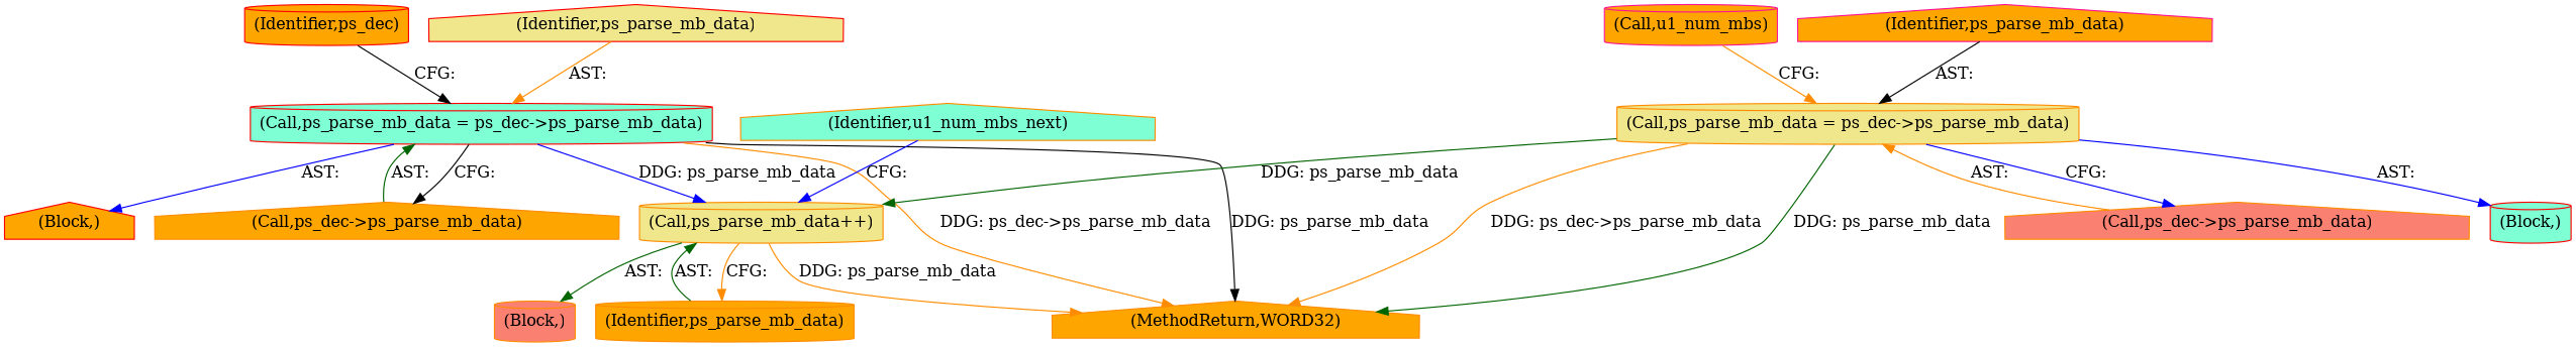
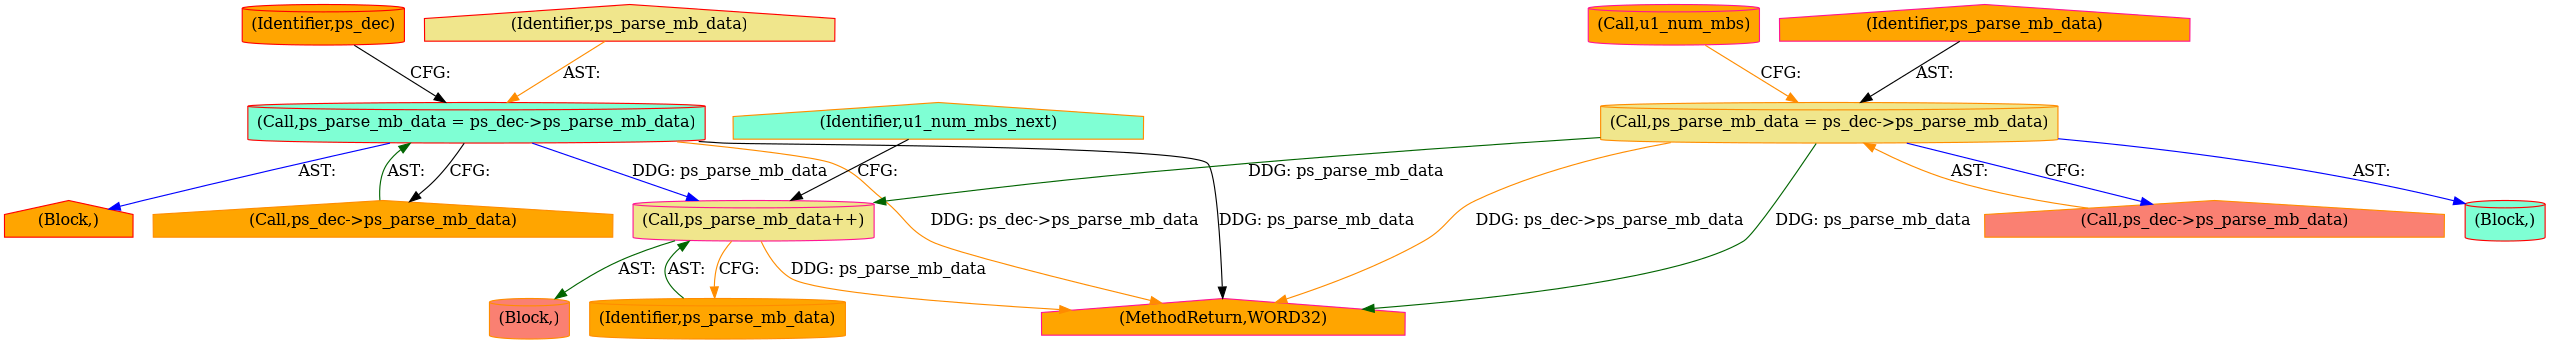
  digraph {
    node [color=darkorange fillcolor=orange shape=cylinder style=filled]
    edge [color=darkorange]
-   n1 [fillcolor=khaki label="(Call,ps_parse_mb_data++)"]
+   n1 [color=deeppink fillcolor=khaki label="(Call,ps_parse_mb_data++)"]
    n2 [fillcolor=salmon label="(Block,)"]
    n3 [label="(Identifier,ps_parse_mb_data)"]
-   n4 [label="(MethodReturn,WORD32)" shape=house]
+   n4 [color=deeppink label="(MethodReturn,WORD32)" shape=house]
    n5 [color=red fillcolor=aquamarine label="(Call,ps_parse_mb_data = ps_dec->ps_parse_mb_data)"]
    n6 [label="(Call,ps_dec->ps_parse_mb_data)" shape=house]
    n7 [color=red label="(Block,)" shape=house]
    n8 [fillcolor=khaki label="(Call,ps_parse_mb_data = ps_dec->ps_parse_mb_data)"]
    n9 [fillcolor=salmon label="(Call,ps_dec->ps_parse_mb_data)" shape=house]
    n10 [color=red fillcolor=aquamarine label="(Block,)"]
    n11 [color=deeppink label="(Call,u1_num_mbs)"]
    n12 [fillcolor=aquamarine label="(Identifier,u1_num_mbs_next)" shape=house]
    n13 [color=red label="(Identifier,ps_dec)"]
    n14 [color=deeppink label="(Identifier,ps_parse_mb_data)" shape=house]
    n15 [color=red fillcolor=khaki label="(Identifier,ps_parse_mb_data)" shape=house]
    n1 -> n2 [color=darkgreen label="AST: "]
    n1 -> n3 [label="CFG: "]
    n1 -> n4 [label="DDG: ps_parse_mb_data"]
    n3 -> n1 [color=darkgreen label="AST: "]
    n5 -> n1 [color=blue label="DDG: ps_parse_mb_data"]
    n5 -> n4 [label="DDG: ps_dec->ps_parse_mb_data"]
    n5 -> n4 [color=black label="DDG: ps_parse_mb_data"]
    n5 -> n6 [color=black label="CFG: "]
    n5 -> n7 [color=blue label="AST: "]
    n6 -> n5 [color=darkgreen label="AST: "]
    n8 -> n1 [color=darkgreen label="DDG: ps_parse_mb_data"]
    n8 -> n4 [label="DDG: ps_dec->ps_parse_mb_data"]
    n8 -> n4 [color=darkgreen label="DDG: ps_parse_mb_data"]
    n8 -> n9 [color=blue label="CFG: "]
    n8 -> n10 [color=blue label="AST: "]
    n9 -> n8 [label="AST: "]
    n11 -> n8 [label="CFG: "]
-   n12 -> n1 [color=blue label="CFG: "]
+   n12 -> n1 [color=black label="CFG: "]
    n13 -> n5 [color=black label="CFG: "]
    n14 -> n8 [color=black label="AST: "]
    n15 -> n5 [label="AST: "]
  }
